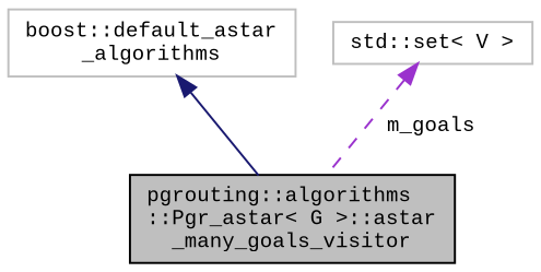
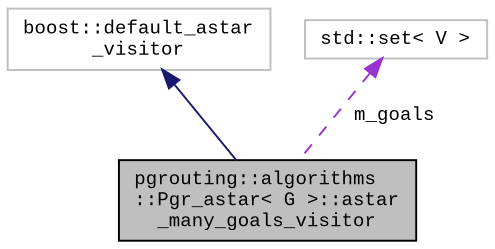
  digraph {
    fontname="Liberation Mono"
    node [color=grey75 fillcolor=white fontname="Liberation Mono" fontsize=10 shape=record style=filled]
    edge [dir=back fontname="Liberation Mono" fontsize=10 labelfontname=Helvetica labelfontsize=10]
    n1 [color=black fillcolor=grey75 fontcolor=black height=0.2 label="pgrouting::algorithms\l::Pgr_astar\< G \>::astar\l_many_goals_visitor" width=0.4]
-   n2 [height=0.2 label="boost::default_astar\l_algorithms" width=0.4]
+   n2 [height=0.2 label="boost::default_astar\l_visitor" width=0.4]
    n3 [height=0.2 label="std::set\< V \>" width=0.4]
    n2 -> n1 [color=midnightblue style=solid]
    n3 -> n1 [color=darkorchid3 label=" m_goals" style=dashed]
  }
